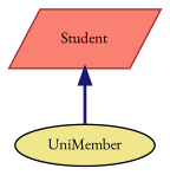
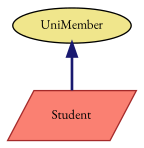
  digraph {
    fontname="EB Garamond"
    node [fontname="EB Garamond" fontsize=10 style=filled]
    n1 [color=black fillcolor=khaki fontcolor=black height=0.2 label=UniMember shape=ellipse width=0.4]
    n2 [color=brown fillcolor=salmon height=0.2 label=Student shape=parallelogram width=0.4]
-   n2 -> n1 [color=midnightblue dir=back fontname="EB Garamond" fontsize=10 labelfontname=Helvetica labelfontsize=10 style=bold]
+   n1 -> n2 [color=midnightblue dir=back fontname="EB Garamond" fontsize=10 labelfontname=Helvetica labelfontsize=10 style=bold]
  }
